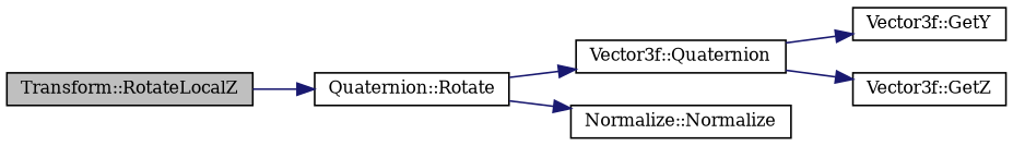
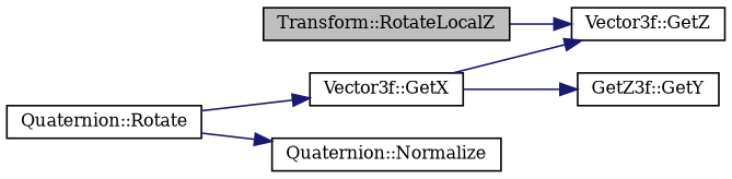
  digraph {
    fontname="DejaVu Serif"
    rankdir=LR
    node [color=black fillcolor=white fontname="DejaVu Serif" fontsize=10 shape=record style=filled]
    edge [color=midnightblue fontname="DejaVu Serif" fontsize=10 labelfontname=Helvetica labelfontsize=10 style=solid]
    n1 [fillcolor=grey75 fontcolor=black height=0.2 label="Transform::RotateLocalZ" width=0.4]
    n2 [height=0.2 label="Quaternion::Rotate" width=0.4]
-   n3 [height=0.2 label="Vector3f::Quaternion" width=0.4]
-   n4 [height=0.2 label="Normalize::Normalize" width=0.4]
-   n5 [height=0.2 label="Vector3f::GetY" width=0.4]
+   n3 [height=0.2 label="Vector3f::GetX" width=0.4]
+   n4 [height=0.2 label="Quaternion::Normalize" width=0.4]
+   n5 [height=0.2 label="GetZ3f::GetY" width=0.4]
    n6 [height=0.2 label="Vector3f::GetZ" width=0.4]
-   n1 -> n2
+   n1 -> n6
    n2 -> n3
    n2 -> n4
    n3 -> n5
    n3 -> n6
  }
